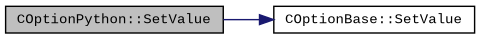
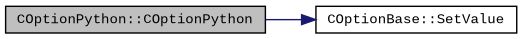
  digraph {
    rankdir=LR
    fontname="Liberation Mono"
    node [color=black fontname="Liberation Mono" fontsize=10 shape=record style=filled]
-   n1 [fillcolor=grey75 fontcolor=black height=0.2 label="COptionPython::SetValue" width=0.4]
+   n1 [fillcolor=grey75 fontcolor=black height=0.2 label="COptionPython::COptionPython" width=0.4]
    n2 [fillcolor=white height=0.2 label="COptionBase::SetValue" width=0.4]
    n1 -> n2 [color=midnightblue fontname="Liberation Mono" fontsize=10 labelfontname=Helvetica labelfontsize=10 style=solid]
  }
